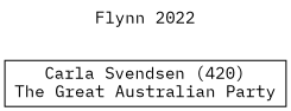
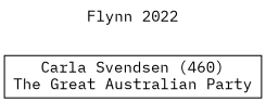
  digraph {
    label="Flynn 2022"
    labelloc=t
    mclimit=10
    fontname="IBM Plex Mono"
-   n1 [label="Carla Svendsen (420)\nThe Great Australian Party" shape=box fontname="IBM Plex Mono"]
+   n1 [label="Carla Svendsen (460)\nThe Great Australian Party" shape=box fontname="IBM Plex Mono"]
  }
